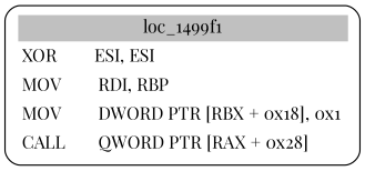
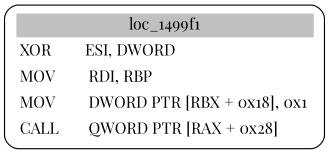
  digraph {
    fontname="Playfair Display"
-   n1 [fontname="Playfair Display" label=<<table border="0" cellborder="0" cellpadding="3"><tr><td align="center" colspan="2" bgcolor="grey">loc_1499f1</td></tr><tr><td align="left">XOR        ESI, ESI</td></tr><tr><td align="left">MOV        RDI, RBP</td></tr><tr><td align="left">MOV        DWORD PTR [RBX + 0x18], 0x1</td></tr><tr><td align="left">CALL       QWORD PTR [RAX + 0x28]</td></tr></table>> shape=Mrecord]
+   n1 [fontname="Playfair Display" label=<<table border="0" cellborder="0" cellpadding="3"><tr><td align="center" colspan="2" bgcolor="grey">loc_1499f1</td></tr><tr><td align="left">XOR        ESI, DWORD</td></tr><tr><td align="left">MOV        RDI, RBP</td></tr><tr><td align="left">MOV        DWORD PTR [RBX + 0x18], 0x1</td></tr><tr><td align="left">CALL       QWORD PTR [RAX + 0x28]</td></tr></table>> shape=Mrecord]
  }
